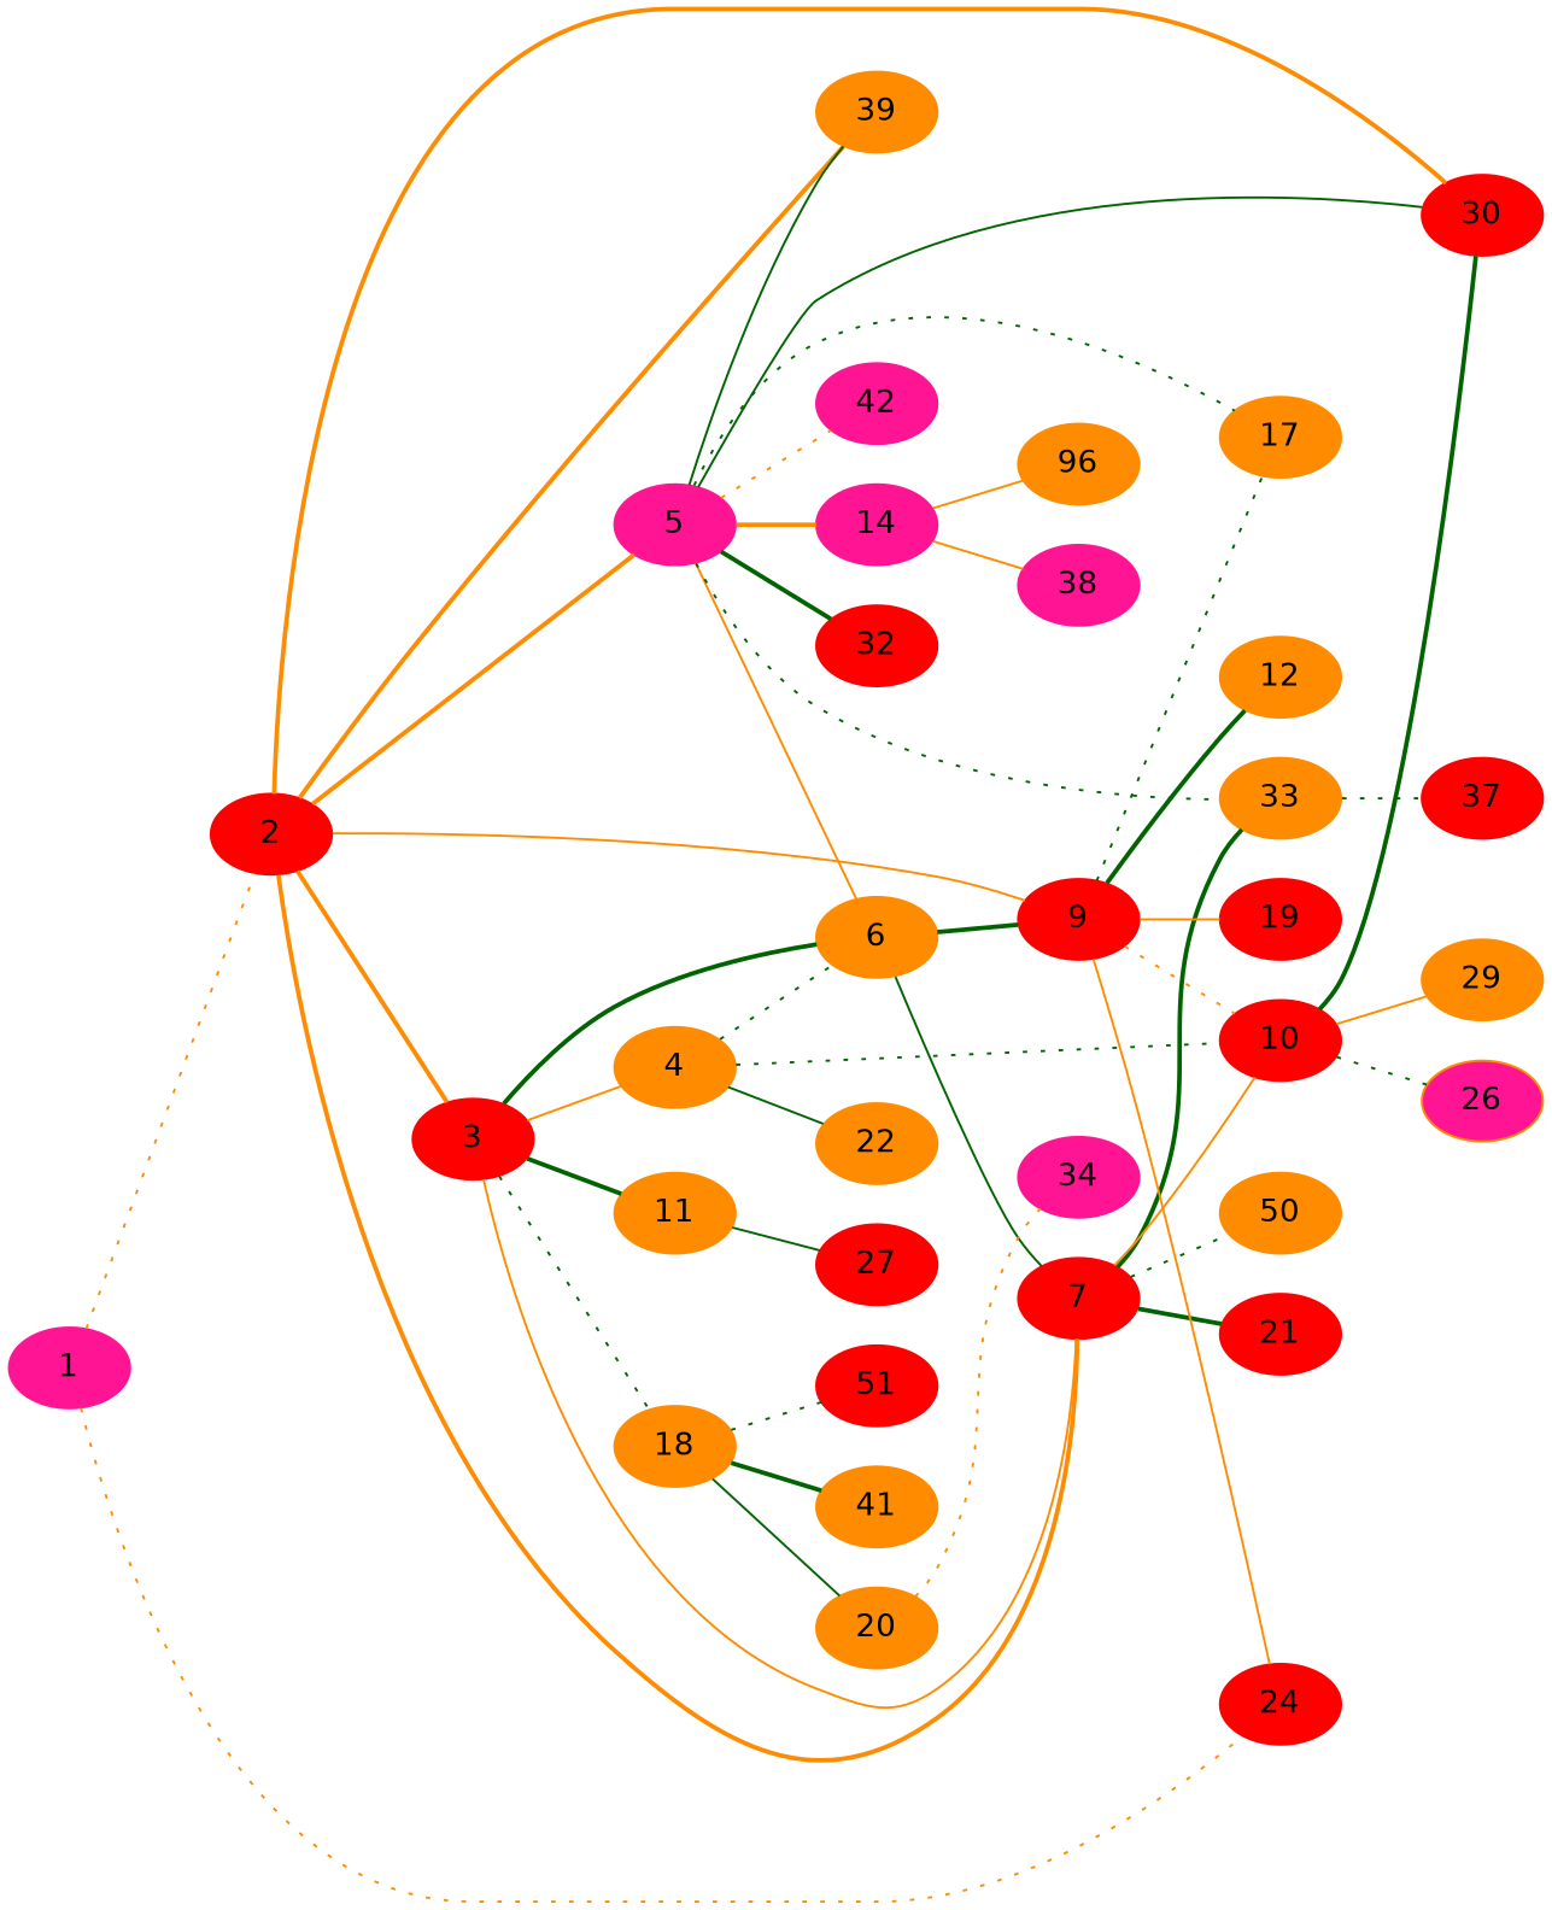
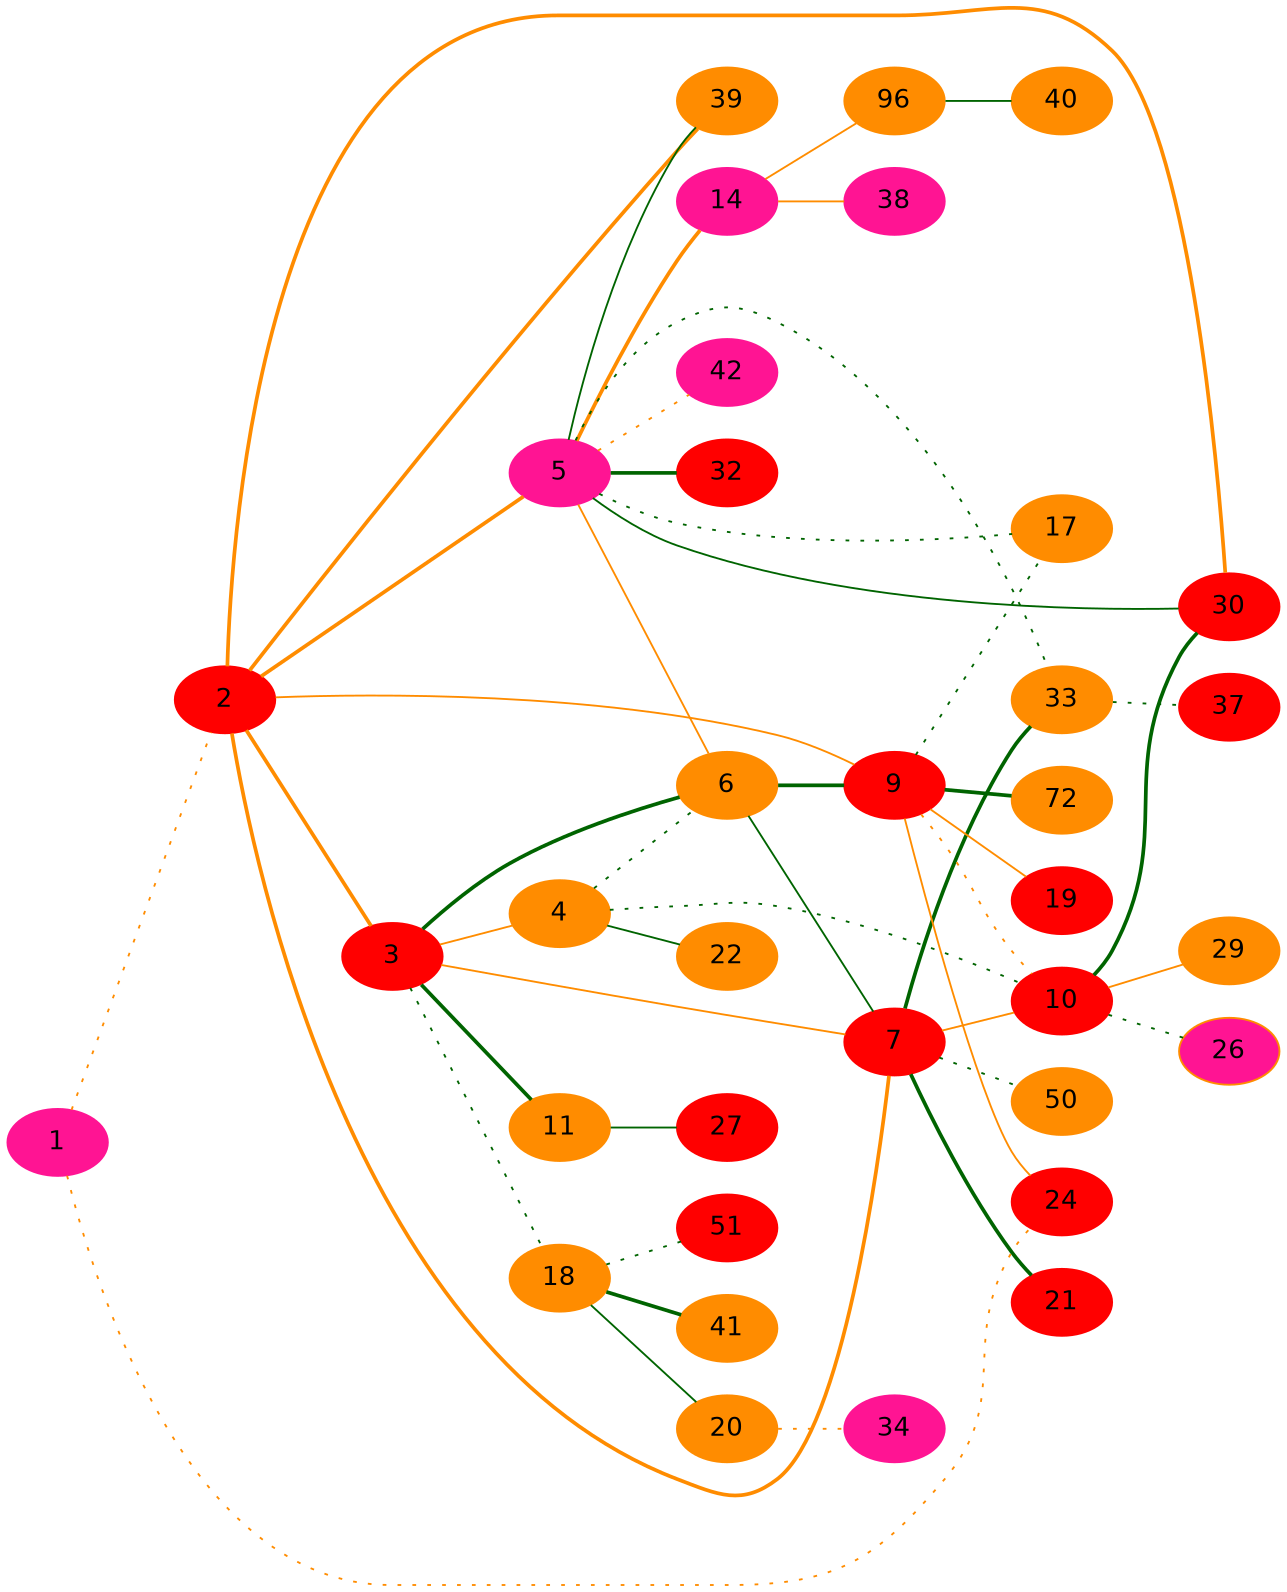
  graph {
    fontname="DejaVu Sans"
    rankdir=LR
    node [color=darkorange fontname="DejaVu Sans" style=filled]
    edge [color=darkgreen fontname="DejaVu Sans" style=solid]
    2 [color=red super="+44"]
    3 [color=red super="+36"]
    5 [color=deeppink super="+35"]
    7 [color=red super="+8"]
    9 [color=red super="+47"]
    30 [color=red super="+46"]
    39
    1 [color=deeppink]
    24 [color=red super="+45"]
    4 [super="+13"]
    6
    11
    18 [super="+31"]
    14 [color=deeppink super="+49"]
    17 [super="+23"]
    32 [color=red]
    33 [super="+43"]
    42 [color=deeppink]
    10 [color=red super="+25"]
    21 [color=red super="+48"]
    50
-   12 [super="+15"]
+   12 [super="+15" label=72]
    19 [color=red]
    22
    27 [color=red]
    20
    41
    51 [color=red]
    26 [fillcolor=deeppink]
    29
    n31 [label=96 super="+28"]
    38 [color=deeppink]
    37 [color=red]
+   40
    34 [color=deeppink]
    2 -- 3 [color=darkorange style=bold]
    2 -- 5 [color=darkorange style=bold]
    2 -- 7 [color=darkorange style=bold]
    2 -- 9 [color=darkorange]
    2 -- 30 [color=darkorange style=bold]
    2 -- 39 [color=darkorange style=bold]
    3 -- 7 [color=darkorange]
    3 -- 4 [color=darkorange]
    3 -- 6 [style=bold]
    3 -- 11 [style=bold]
    3 -- 18 [style=dotted]
    5 -- 30
    5 -- 39
    5 -- 6 [color=darkorange]
    5 -- 14 [color=darkorange style=bold]
    5 -- 17 [style=dotted]
    5 -- 32 [style=bold]
    5 -- 33 [style=dotted]
    5 -- 42 [color=darkorange style=dotted]
    7 -- 33 [style=bold]
    7 -- 10 [color=darkorange]
    7 -- 21 [style=bold]
    7 -- 50 [style=dotted]
    9 -- 24 [color=darkorange]
    9 -- 17 [style=dotted]
    9 -- 10 [color=darkorange style=dotted]
    9 -- 12 [style=bold]
    9 -- 19 [color=darkorange]
    1 -- 2 [color=darkorange style=dotted]
    1 -- 24 [color=darkorange style=dotted]
    4 -- 6 [style=dotted]
    4 -- 10 [style=dotted]
    4 -- 22
    6 -- 7
    6 -- 9 [style=bold]
    11 -- 27
    18 -- 20
    18 -- 41 [style=bold]
    18 -- 51 [style=dotted]
    14 -- n31 [color=darkorange]
    14 -- 38 [color=darkorange]
    33 -- 37 [style=dotted]
    10 -- 30 [style=bold]
    10 -- 26 [style=dotted]
    10 -- 29 [color=darkorange]
    20 -- 34 [color=darkorange style=dotted]
+   n31 -- 40
  }
